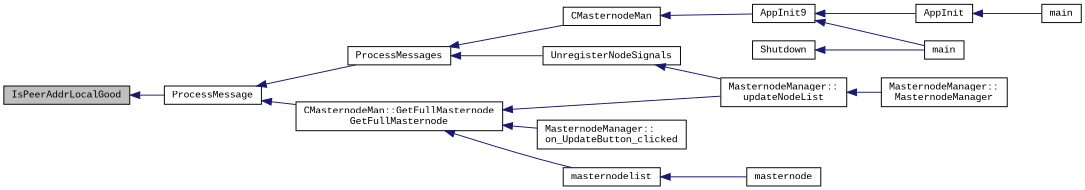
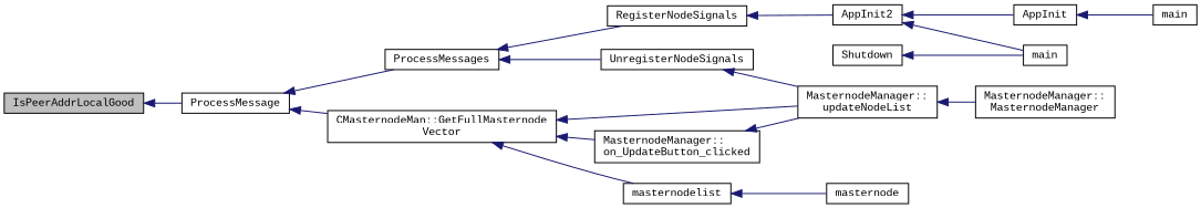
  digraph {
    fontname="Liberation Mono"
    rankdir=LR
    node [color=black fillcolor=white fontname="Liberation Mono" fontsize=10 shape=record style=filled]
    edge [color=midnightblue dir=back fontname="Liberation Mono" fontsize=10 labelfontname=Helvetica labelfontsize=10 style=solid]
    n1 [fillcolor=grey75 fontcolor=black height=0.2 label=IsPeerAddrLocalGood width=0.4]
    n2 [height=0.2 label=ProcessMessage width=0.4]
    n3 [height=0.2 label=ProcessMessages width=0.4]
-   n4 [height=0.2 label="CMasternodeMan::GetFullMasternode\lGetFullMasternode" width=0.4]
-   n5 [height=0.2 label=CMasternodeMan width=0.4]
+   n4 [height=0.2 label="CMasternodeMan::GetFullMasternode\lVector" width=0.4]
+   n5 [height=0.2 label=RegisterNodeSignals width=0.4]
    n6 [height=0.2 label=UnregisterNodeSignals width=0.4]
    n7 [height=0.2 label="MasternodeManager::\lupdateNodeList" width=0.4]
    n8 [height=0.2 label="MasternodeManager::\lon_UpdateButton_clicked" width=0.4]
    n9 [height=0.2 label=masternodelist width=0.4]
-   n10 [height=0.2 label=AppInit9 width=0.4]
+   n10 [height=0.2 label=AppInit2 width=0.4]
    n11 [height=0.2 label=AppInit width=0.4]
    n12 [height=0.2 label=main width=0.4]
    n13 [height=0.2 label=main width=0.4]
    n14 [height=0.2 label=Shutdown width=0.4]
    n15 [height=0.2 label="MasternodeManager::\lMasternodeManager" width=0.4]
    n16 [height=0.2 label=masternode width=0.4]
    n1 -> n2
    n2 -> n3
    n2 -> n4
    n3 -> n5
    n3 -> n6
    n4 -> n7
    n4 -> n8
    n4 -> n9
    n5 -> n10
    n6 -> n7
    n7 -> n15
+   n8 -> n7
    n9 -> n16
    n10 -> n11
    n10 -> n12
    n11 -> n13
    n14 -> n12
  }
